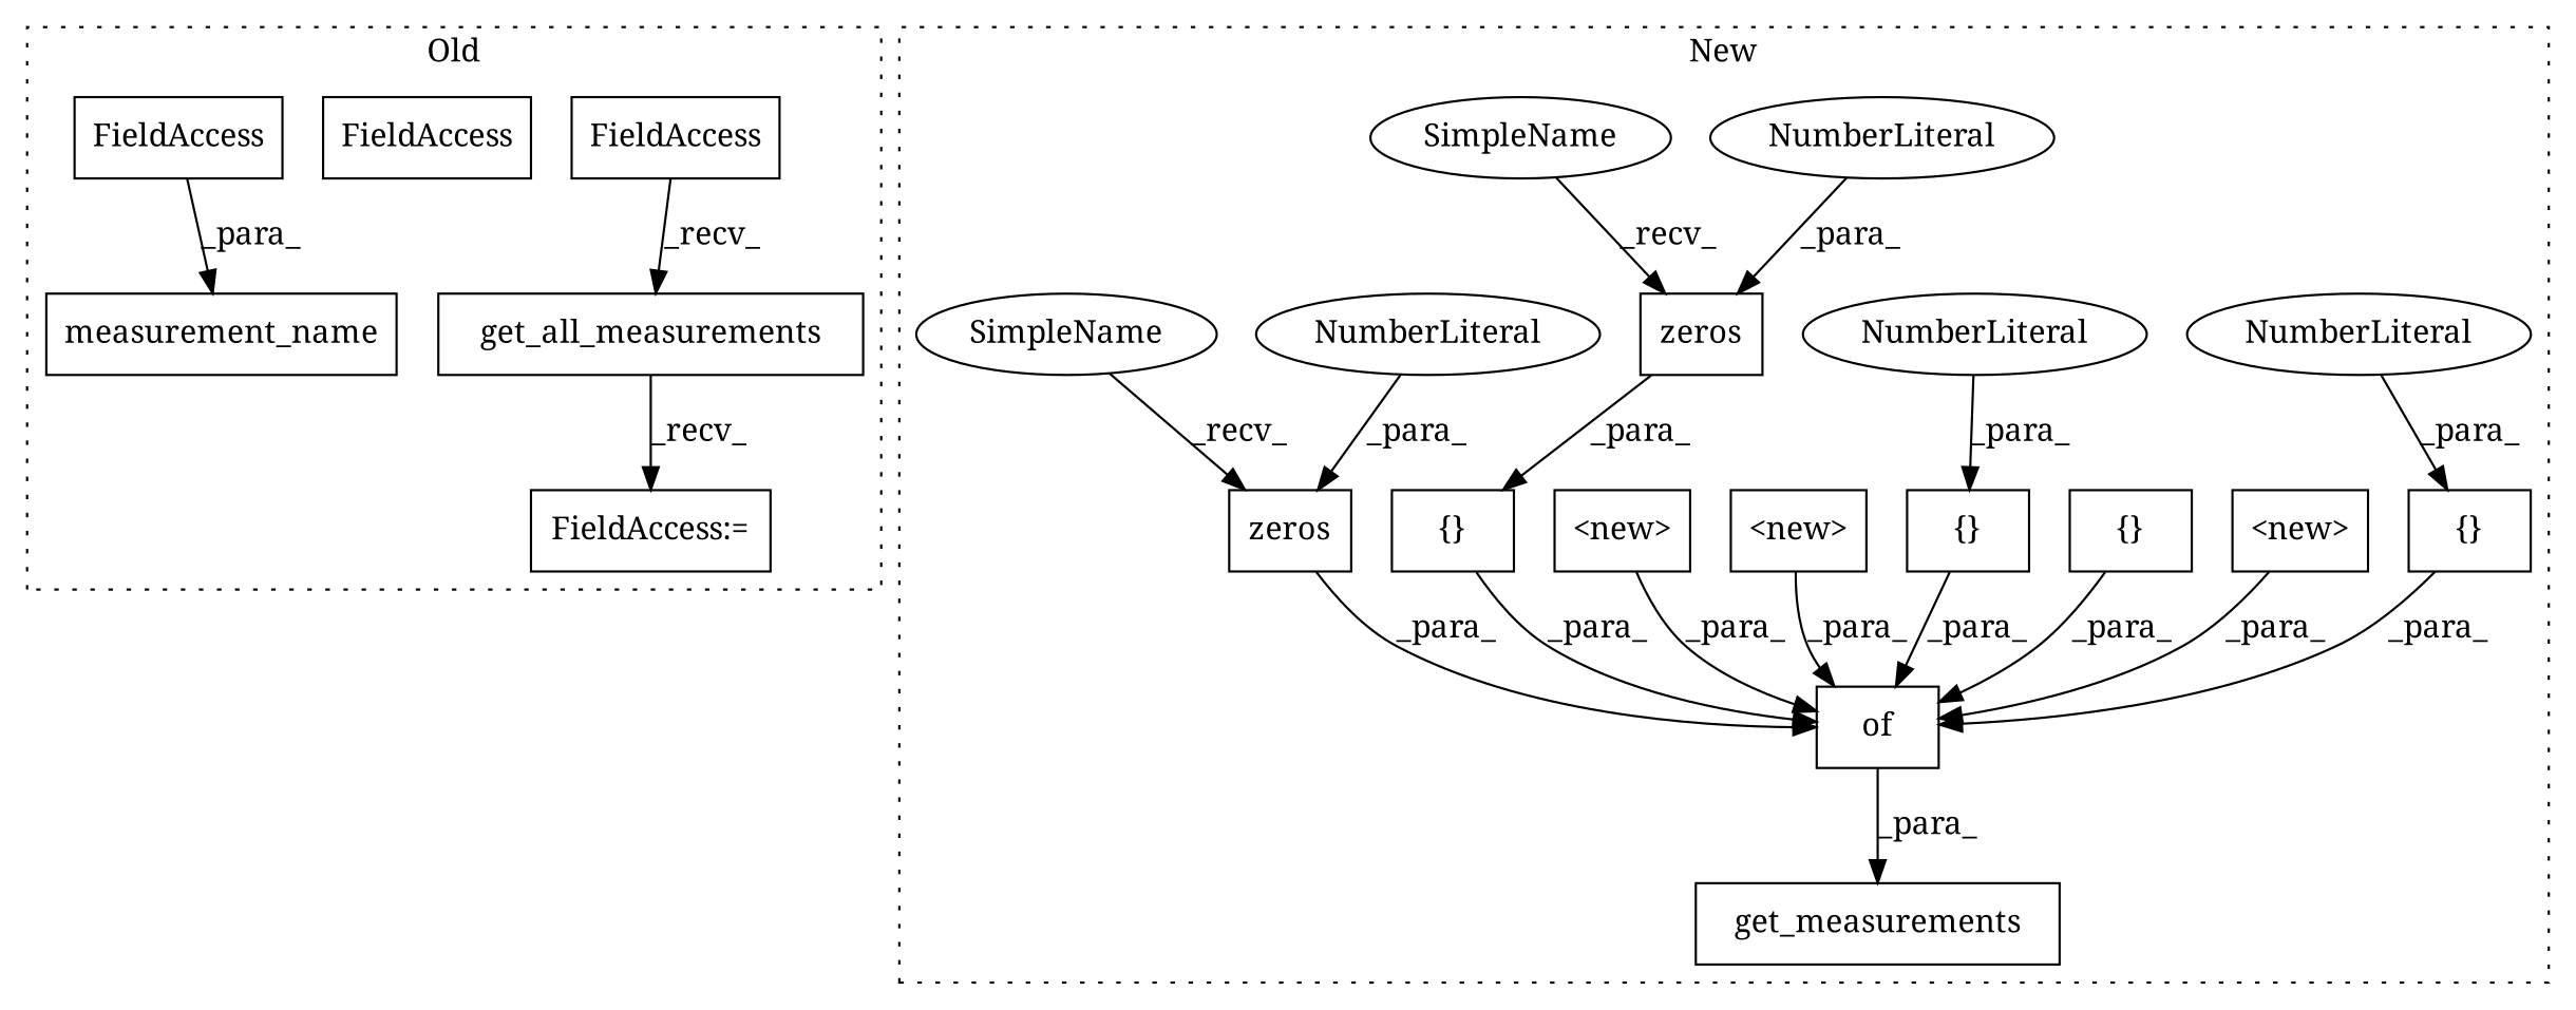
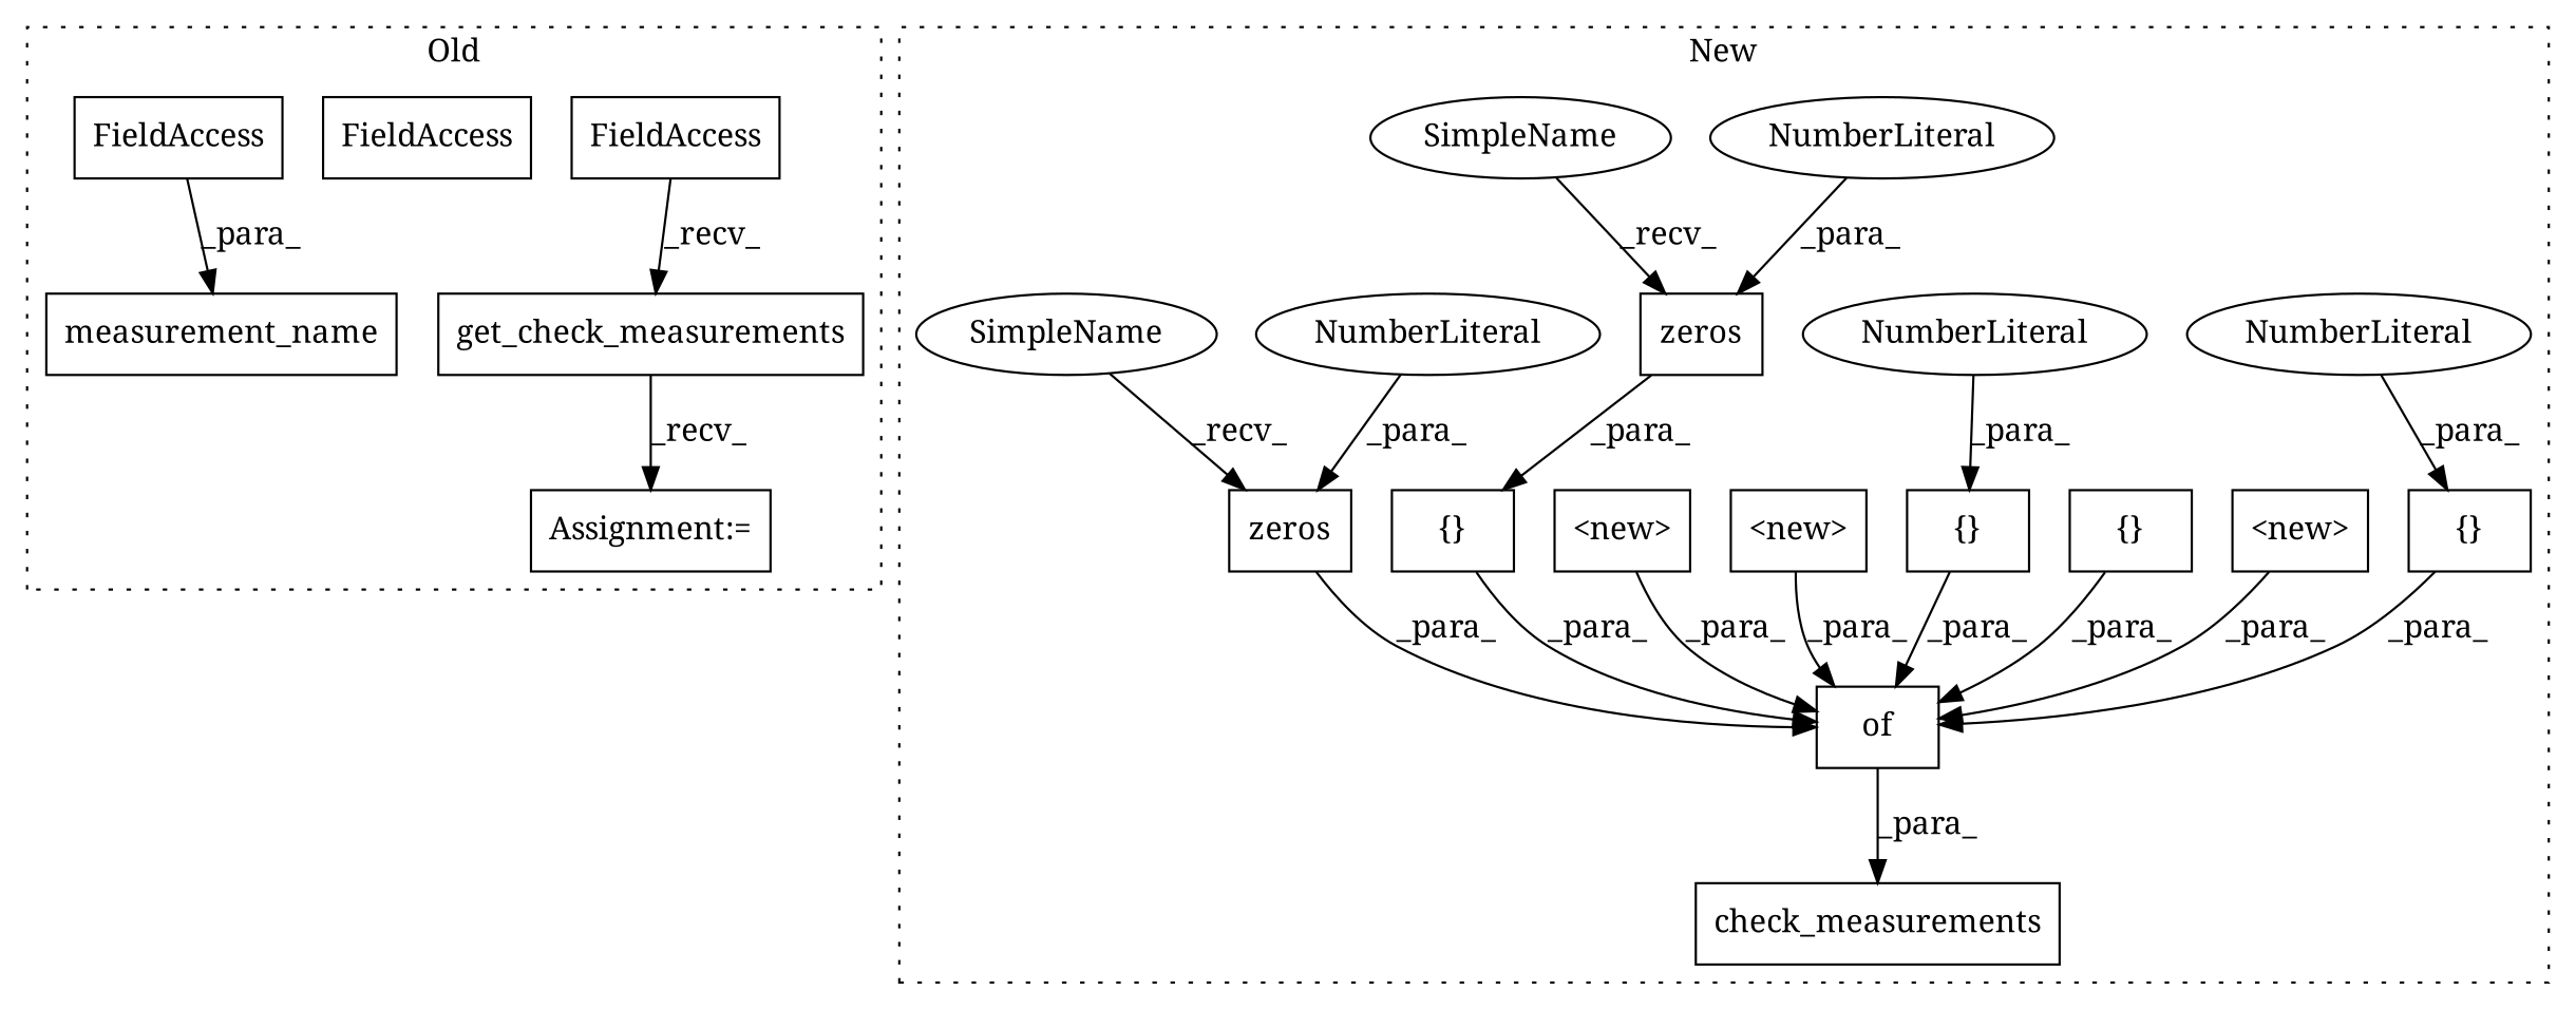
  digraph {
    fontname="Noto Serif"
    node [a=32 fontname="Noto Serif" l=1 s=56678 shape=box]
    edge [fontname="Noto Serif"]
    n1 [l="17,1" label=measurement_name s="56661,56719"]
-   n2 [l="21,1" label=get_all_measurements s="56621,56720"]
+   n2 [l="21,1" label=get_check_measurements s="56621,56720"]
    n3 [a=22 l=22 label=FieldAccess s=56598]
    n4 [a=22 l=41 label=FieldAccess]
-   n5 [a=7 label="FieldAccess:=" s=56597]
+   n5 [a=7 label="Assignment:=" s=56597]
    n6 [a=22 l=41 label=FieldAccess]
    n7 [l="6,1" label=zeros s="65855,65862"]
-   n8 [l="19,1" label=get_measurements s="65291,66225"]
+   n8 [l="19,1" label=check_measurements s="65291,66225"]
    n9 [a=34 label=NumberLiteral s=65861 shape=ellipse]
    n10 [a=4 l="1,1" label="{}" s="66014,66016"]
    n11 [a=34 label=NumberLiteral s=66015 shape=ellipse]
    n12 [a=4 l="1,1" label="{}" s="65848,65863"]
    n13 [l="3,1" label=of s="65324,66224"]
    n14 [a=4 l="1,1" label="{}" s="65604,65606"]
    n15 [a=14 l=59 label="<new>" s=66018]
    n16 [a=4 l="1,1" label="{}" s="65504,65506"]
    n17 [a=34 label=NumberLiteral s=65605 shape=ellipse]
    n18 [a=14 l=54 label="<new>" s=65865]
    n19 [l="6,1" label=zeros s="65686,65693"]
    n20 [a=34 label=NumberLiteral s=65692 shape=ellipse]
    n21 [a=14 l=62 label="<new>" s=65510]
    n22 [a=42 l=5 label=SimpleName s=65849 shape=ellipse]
    n23 [a=42 l=5 label=SimpleName s=65680 shape=ellipse]
    subgraph cluster_1 {
      label=Old
      style=dotted
      n1
      n2
      n3
      n4
      n5
      n6
    }
    subgraph cluster_2 {
      label=New
      style=dotted
      n7
      n8
      n9
      n10
      n11
      n12
      n13
      n14
      n15
      n16
      n17
      n18
      n19
      n20
      n21
      n22
      n23
    }
    n2 -> n5 [label=_recv_]
    n3 -> n2 [label=_recv_]
    n6 -> n1 [label=_para_]
    n7 -> n12 [label=_para_]
    n9 -> n7 [label=_para_]
    n10 -> n13 [label=_para_]
    n11 -> n10 [label=_para_]
    n12 -> n13 [label=_para_]
    n13 -> n8 [label=_para_]
    n14 -> n13 [label=_para_]
    n15 -> n13 [label=_para_]
    n16 -> n13 [label=_para_]
    n17 -> n14 [label=_para_]
    n18 -> n13 [label=_para_]
    n19 -> n13 [label=_para_]
    n20 -> n19 [label=_para_]
    n21 -> n13 [label=_para_]
    n22 -> n7 [label=_recv_]
    n23 -> n19 [label=_recv_]
  }
